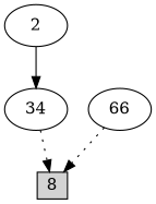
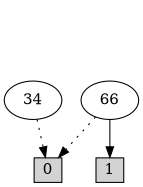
  digraph {
    edge [style=filled]
-   n1 [height=0.3 label=8 shape=box style=filled width=0.3]
-   n3 [label=2]
+   n1 [height=0.3 label=0 shape=box style=filled width=0.3]
+   n2 [height=0.3 label=1 shape=box style=filled width=0.3]
    n4 [label=34]
    n5 [label=66]
-   n3 -> n4
    n4 -> n1 [style=dotted]
    n5 -> n1 [style=dotted]
+   n5 -> n2
  }
